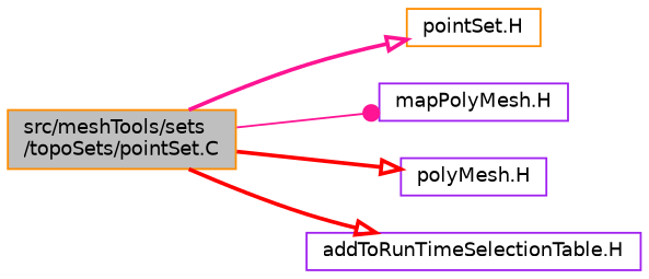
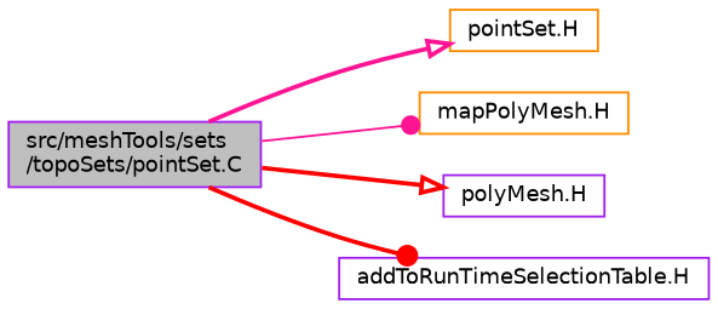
  digraph {
    rankdir=LR
    node [color=darkorange fontname=Helvetica fontsize=10 shape=record]
    edge [arrowhead=onormal color=deeppink fontname=Helvetica fontsize=10 labelfontname=Helvetica labelfontsize=10 style=bold]
-   n1 [fillcolor=grey75 fontcolor=black height=0.2 label="src/meshTools/sets\l/topoSets/pointSet.C" style=filled width=0.4]
+   n1 [color=purple fillcolor=grey75 fontcolor=black height=0.2 label="src/meshTools/sets\l/topoSets/pointSet.C" style=filled width=0.4]
    n2 [height=0.2 label="pointSet.H" width=0.4]
-   n3 [color=purple height=0.2 label="mapPolyMesh.H" width=0.4]
+   n3 [height=0.2 label="mapPolyMesh.H" width=0.4]
    n4 [color=purple height=0.2 label="polyMesh.H" width=0.4]
    n5 [color=purple height=0.2 label="addToRunTimeSelectionTable.H" width=0.4]
    n1 -> n2
    n1 -> n3 [arrowhead=dot style=solid]
    n1 -> n4 [color=red]
-   n1 -> n5 [color=red]
+   n1 -> n5 [arrowhead=dot color=red]
  }
